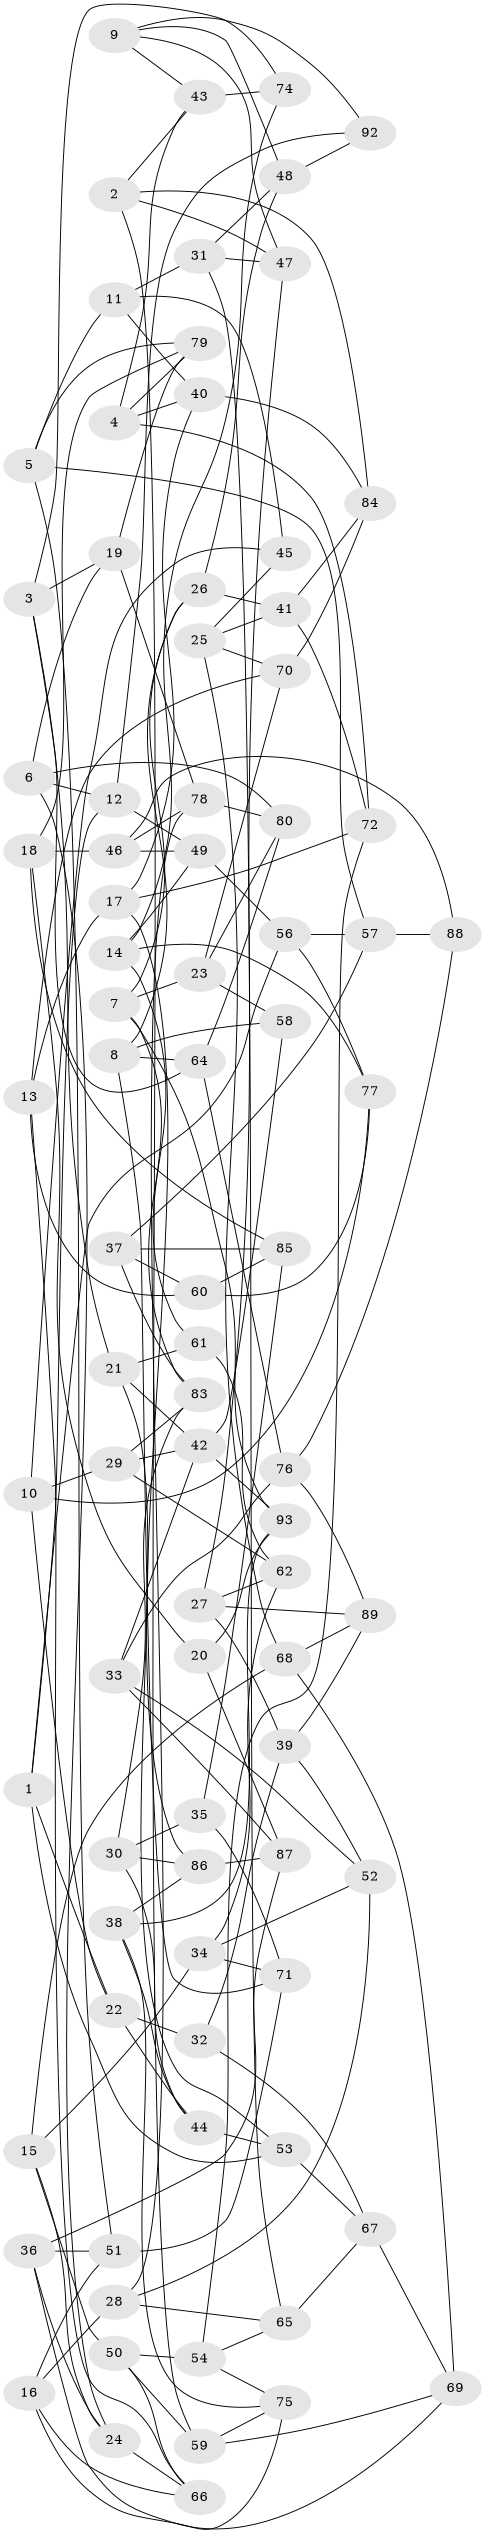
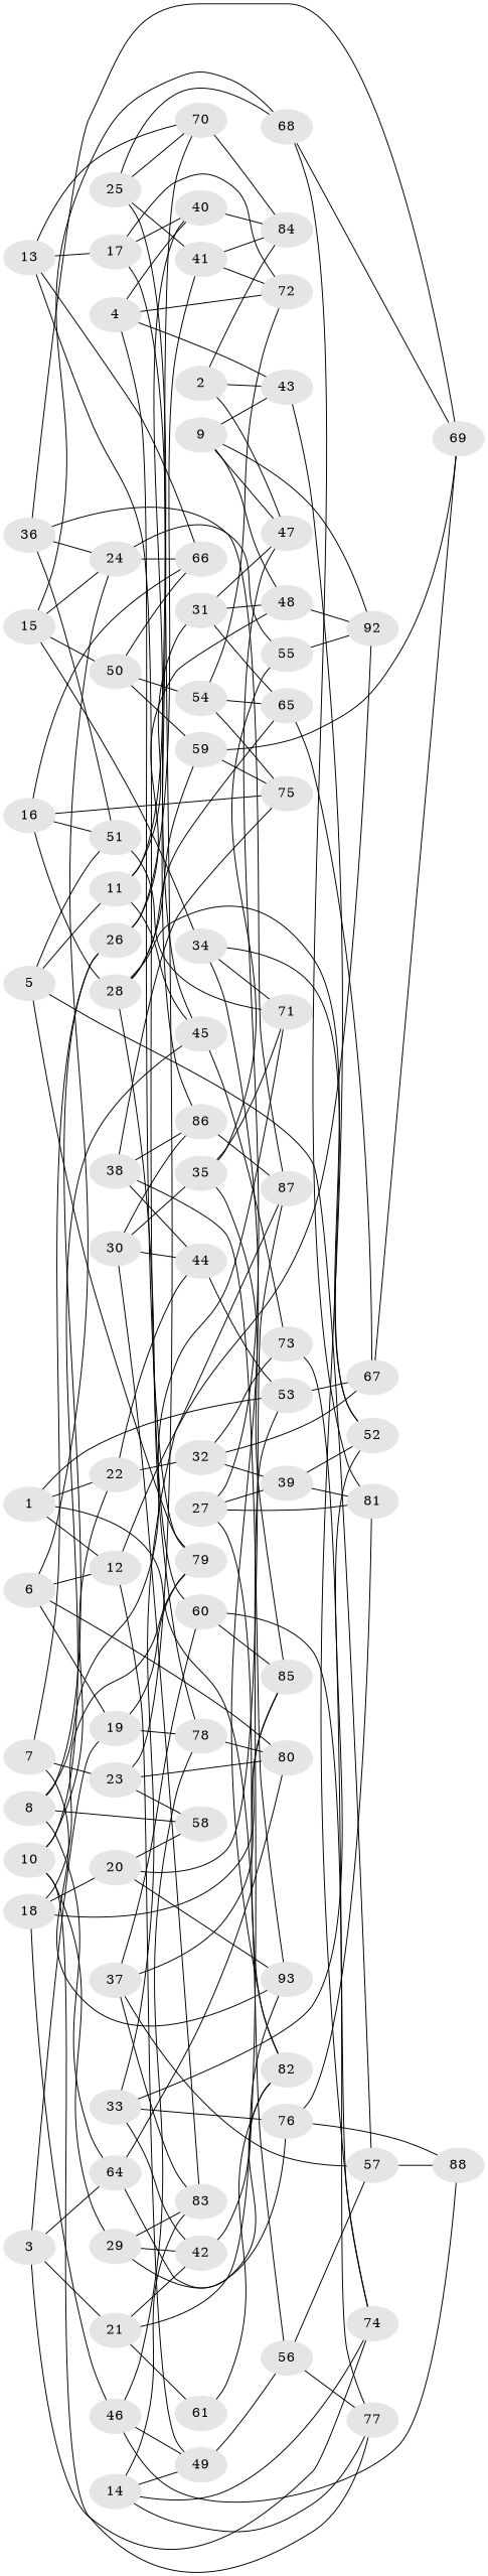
  graph {
    rankdir=LR
    node [color=gray90 style=filled]
    1
    12
    22
    53
    56
    n6 [label=92]
    49
    32
    44
    67
    57
    77
    2
    43
    47
    59
    84
    74
    75
    69
    3
    19
    21
    64
    79
    78
    61
    42
    80
    76
    4
    40
    72
    5
    11
    51
    45
    31
    71
    88
    6
    24
    66
+   55
    7
    23
    26
    n48 [label=93]
    58
    70
    48
    41
-   62
+   62 [label=82]
    8
    9
    10
    29
    83
+   73
    65
    13
    17
    60
    86
    85
    14
    15
    34
    50
    68
    52
    54
-   81 [label=89]
+   81
    16
    28
    87
    18
    20
    46
    39
    25
    27
    30
    35
    33
    36
    37
    38
    1 -- 12
    1 -- 22
    1 -- 53
    1 -- 56
    12 -- n6
    12 -- 49
    22 -- 32
    22 -- 44
    53 -- 67
    56 -- 57
    56 -- 77
    49 -- 56
    32 -- 67
+   32 -- 73
    32 -- 39
    44 -- 53
    67 -- 69
    57 -- 88
    2 -- 43
    2 -- 47
-   2 -- 59
+   28 -- 59
    2 -- 84
    43 -- 74
    59 -- 75
    59 -- 69
    3 -- 74
    3 -- 19
    3 -- 21
    3 -- 64
    19 -- 79
    19 -- 78
    21 -- 53
    21 -- 61
    21 -- 42
    64 -- 80
    64 -- 76
    78 -- 80
    61 -- 62
    42 -- n48
    76 -- 88
    76 -- 81
    4 -- 43
    4 -- 79
    4 -- 40
    4 -- 72
    40 -- 84
    5 -- 57
    5 -- 79
    5 -- 11
    5 -- 51
    11 -- 40
    11 -- 45
    11 -- 31
    51 -- 71
+   45 -- 73
    31 -- 47
    31 -- 48
    31 -- 65
    6 -- 12
    6 -- 19
    6 -- 80
    6 -- 24
    24 -- 66
-   7 -- 61
+   24 -- 55
+   55 -- n6
    7 -- 23
    7 -- 26
    7 -- n48
    23 -- 80
    23 -- 58
    23 -- 70
    26 -- 48
    26 -- 41
    70 -- 84
    48 -- n6
    41 -- 84
    41 -- 72
    8 -- 64
    8 -- 71
    8 -- 26
    8 -- 58
    9 -- n6
    9 -- 43
    9 -- 47
    9 -- 48
    10 -- 22
    10 -- 77
    10 -- 45
    10 -- 29
    29 -- 42
    29 -- 62
    29 -- 83
+   73 -- 74
    65 -- 67
    13 -- 66
    13 -- 70
    13 -- 17
    13 -- 60
    17 -- 40
    17 -- 72
    17 -- 86
    60 -- 77
    60 -- 85
    86 -- 87
    14 -- 49
    14 -- 77
    14 -- 74
    14 -- 83
    15 -- 24
    15 -- 34
    15 -- 50
    15 -- 68
    34 -- 71
    34 -- 62
    34 -- 52
    50 -- 59
    50 -- 66
    50 -- 54
    68 -- 69
    68 -- 81
    54 -- 75
    54 -- 72
    54 -- 65
    16 -- 75
    16 -- 51
    16 -- 66
    16 -- 28
    28 -- 78
    28 -- 65
    28 -- 52
    18 -- 79
    18 -- 85
    18 -- 20
    18 -- 46
    20 -- n48
-   42 -- 58
+   20 -- 58
    20 -- 87
    46 -- 49
    46 -- 78
    46 -- 88
    39 -- 52
    39 -- 81
    25 -- 45
    25 -- 70
    25 -- 41
    25 -- 68
    27 -- 47
    27 -- 62
    27 -- 81
    27 -- 39
    30 -- 44
    30 -- 83
    30 -- 86
    30 -- 35
    35 -- 71
+   35 -- 55
    35 -- 85
    33 -- 42
    33 -- 76
    33 -- 52
    33 -- 87
    36 -- 69
    36 -- 51
    36 -- 24
    36 -- 87
    37 -- 57
    37 -- 83
    37 -- 60
    37 -- 85
    38 -- 44
    38 -- 75
    38 -- n48
    38 -- 86
  }
